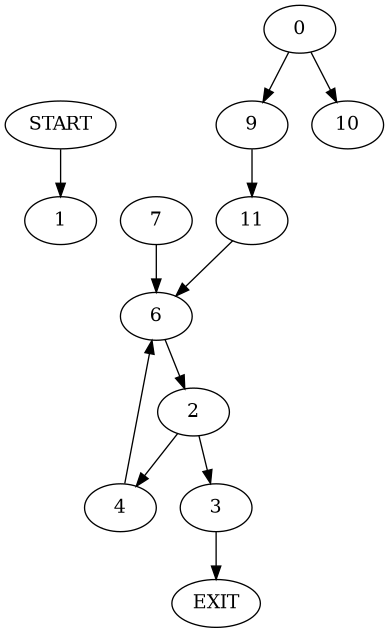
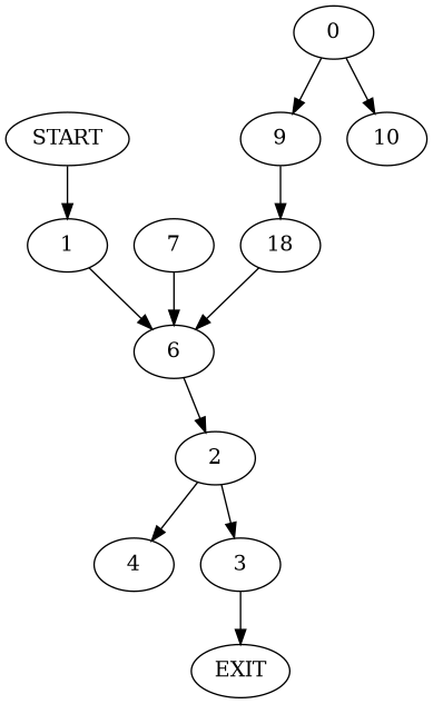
  digraph {
    n1 [label=START]
    1
    n3 [label=EXIT]
    2
    3
    4
    6
    7
    n9 [label=0]
    9
    10
-   11
+   11 [label=18]
    n1 -> 1
    2 -> 3
    2 -> 4
    3 -> n3
-   4 -> 6
+   1 -> 6
    6 -> 2
    7 -> 6
    n9 -> 9
    n9 -> 10
    9 -> 11
    11 -> 6
  }
